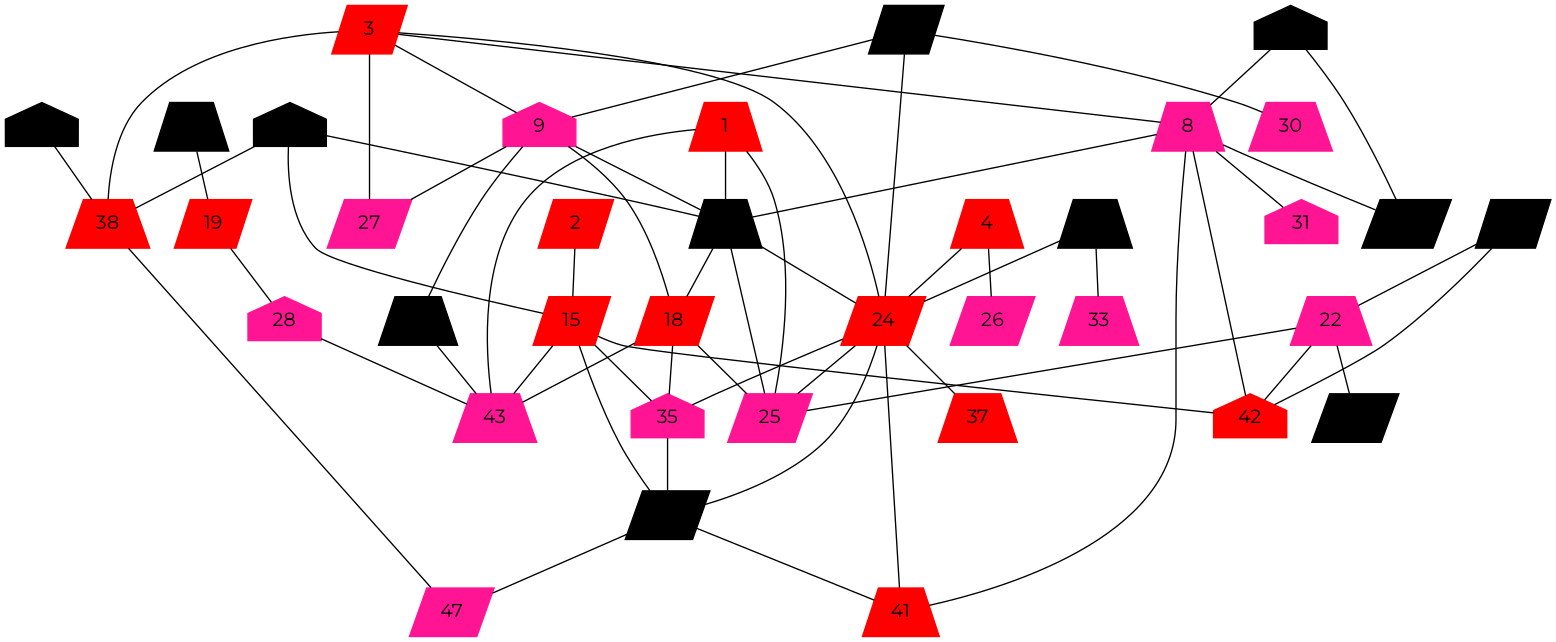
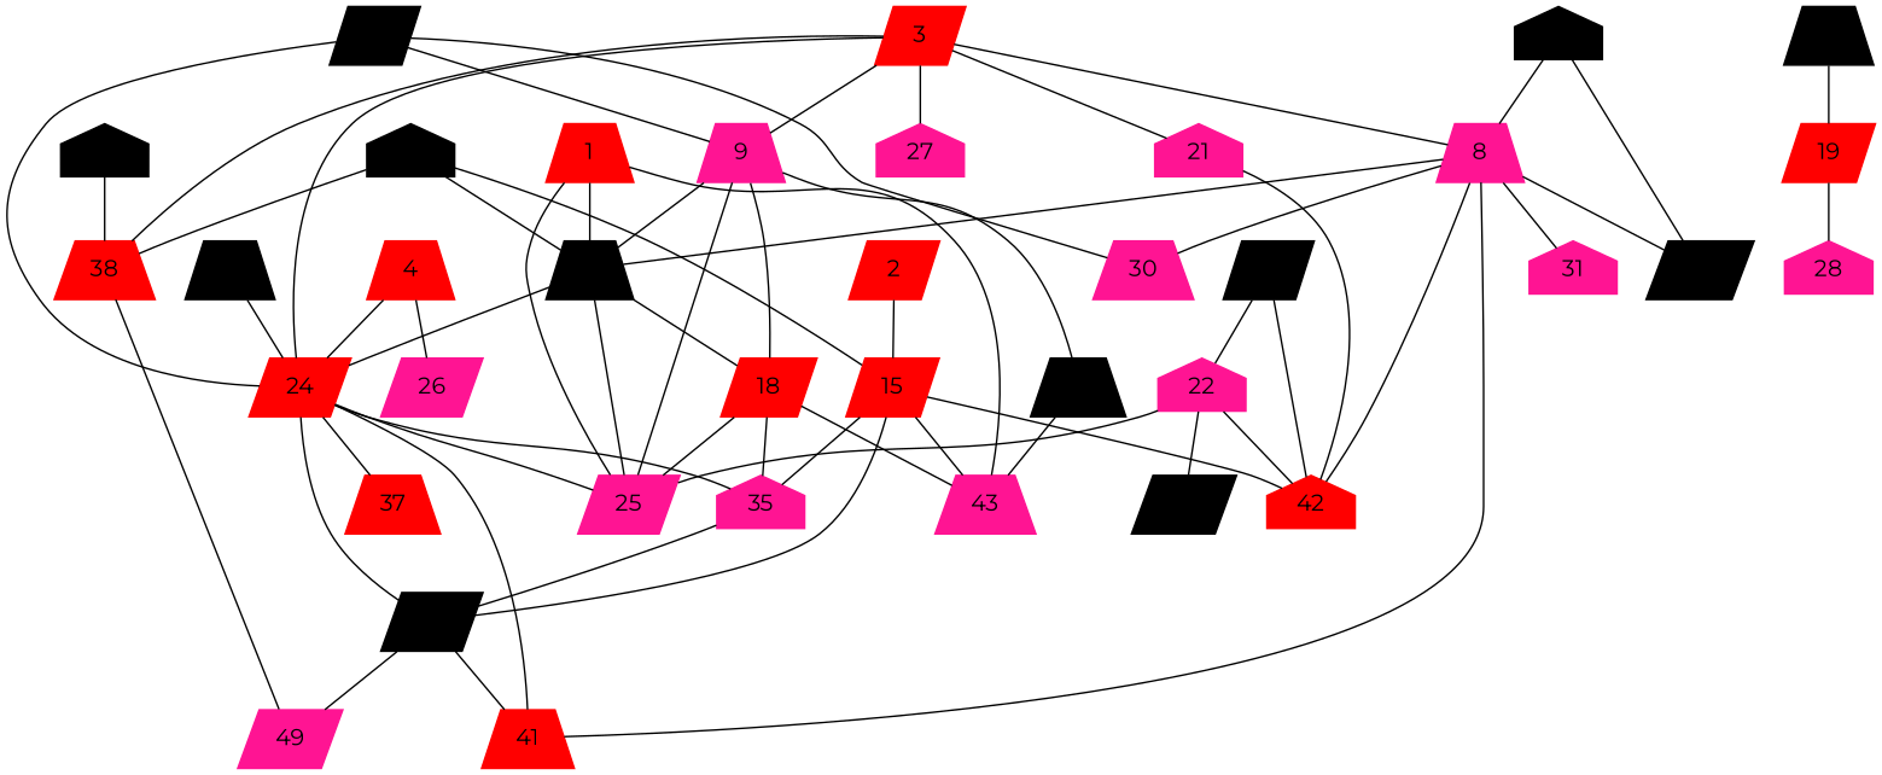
  graph {
    fontname=Montserrat
    node [color=deeppink fontname=Montserrat shape=parallelogram style=filled]
    edge [fontname=Montserrat weight=1.0]
    1 [color=red shape=trapezium]
    11 [color=black shape=trapezium]
    25
    43 [shape=trapezium]
    24 [color=red]
    18 [color=red]
    2 [color=red]
    15 [color=red]
    42 [color=red shape=house]
    35 [shape=house]
    36 [color=black]
    3 [color=red]
    8 [shape=trapezium]
-   9 [shape=house]
-   27
+   9 [shape=trapezium]
+   21 [shape=house]
+   27 [shape=house]
    38 [color=red shape=trapezium]
    40 [color=black]
    30 [shape=trapezium]
    41 [color=red shape=trapezium]
    31 [shape=house]
    32 [color=black shape=trapezium]
    37 [color=red shape=trapezium]
-   47
+   47 [label=49]
    4 [color=red shape=trapezium]
    26
    5 [color=black]
-   22 [shape=trapezium]
+   22 [shape=house]
    34 [color=black]
    6 [color=black shape=house]
    7 [color=black]
    10 [color=black shape=house]
    13 [color=black shape=trapezium]
-   33 [shape=trapezium]
    14 [color=black shape=house]
    17 [color=black shape=trapezium]
    19 [color=red]
    n38 [label=28 shape=house]
    1 -- 11 [weight=2.0]
    1 -- 25
    1 -- 43 [weight=2.0]
    11 -- 25
    11 -- 24
    11 -- 18 [weight=2.0]
    24 -- 25
    24 -- 35
    24 -- 36
    24 -- 41
    24 -- 37
    18 -- 25
    18 -- 43
    18 -- 35
    2 -- 15
    15 -- 43
    15 -- 42
    15 -- 35
    15 -- 36
    35 -- 36
    36 -- 41
    36 -- 47
    3 -- 24
    3 -- 8
    3 -- 9
+   3 -- 21
    3 -- 27 [weight=3.0]
    3 -- 38
    8 -- 11 [weight=2.0]
    8 -- 42
    8 -- 40
+   8 -- 30
    8 -- 41
    8 -- 31
    9 -- 11
    9 -- 18
-   9 -- 27
+   9 -- 25
    9 -- 32
+   21 -- 42
    38 -- 47
    32 -- 43
    4 -- 24
    4 -- 26
    5 -- 42
    5 -- 22
    22 -- 25
    22 -- 42
    22 -- 34
    6 -- 8 [weight=2.0]
    6 -- 40 [weight=2.0]
    7 -- 24 [weight=2.0]
    7 -- 9
    7 -- 30
    10 -- 11
    10 -- 15
    10 -- 38 [weight=3.0]
    13 -- 24
-   13 -- 33
    14 -- 38
    17 -- 19
    19 -- n38
-   n38 -- 43
  }
